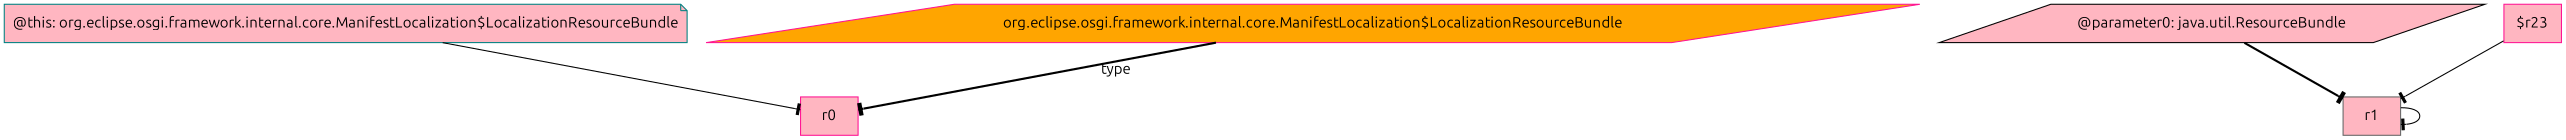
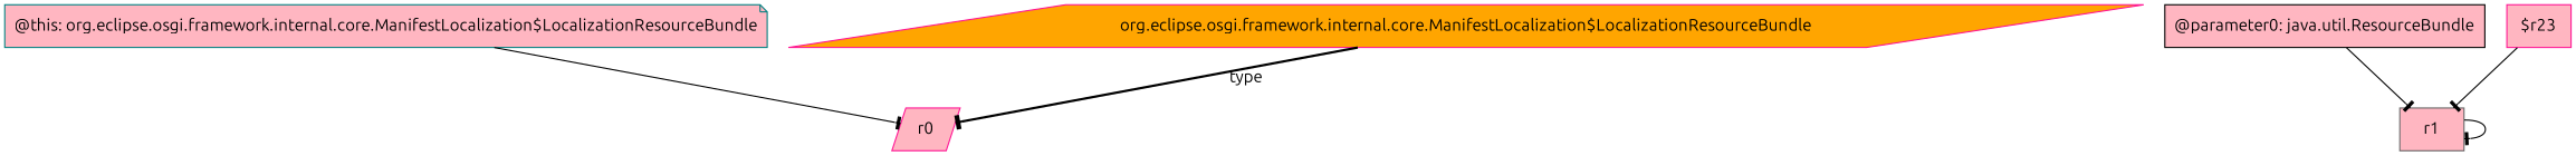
  digraph {
    fontname=Ubuntu
    node [color=deeppink fillcolor=lightpink fontname=Ubuntu shape=box style=filled]
    edge [arrowhead=tee fontname=Ubuntu style=solid]
    n1 [color=teal label="@this: org.eclipse.osgi.framework.internal.core.ManifestLocalization$LocalizationResourceBundle" shape=note]
-   n2 [label=r0]
-   n3 [color=black label="@parameter0: java.util.ResourceBundle" shape=parallelogram]
+   n2 [label=r0 shape=parallelogram]
+   n3 [color=black label="@parameter0: java.util.ResourceBundle"]
    n4 [color=gray40 label=r1]
    n5 [label="$r23"]
    n6 [fillcolor=orange label="org.eclipse.osgi.framework.internal.core.ManifestLocalization$LocalizationResourceBundle" shape=parallelogram]
    n1 -> n2
-   n3 -> n4 [style=bold]
+   n3 -> n4
    n4 -> n4
    n5 -> n4
    n6 -> n2 [label=type style=bold]
  }
